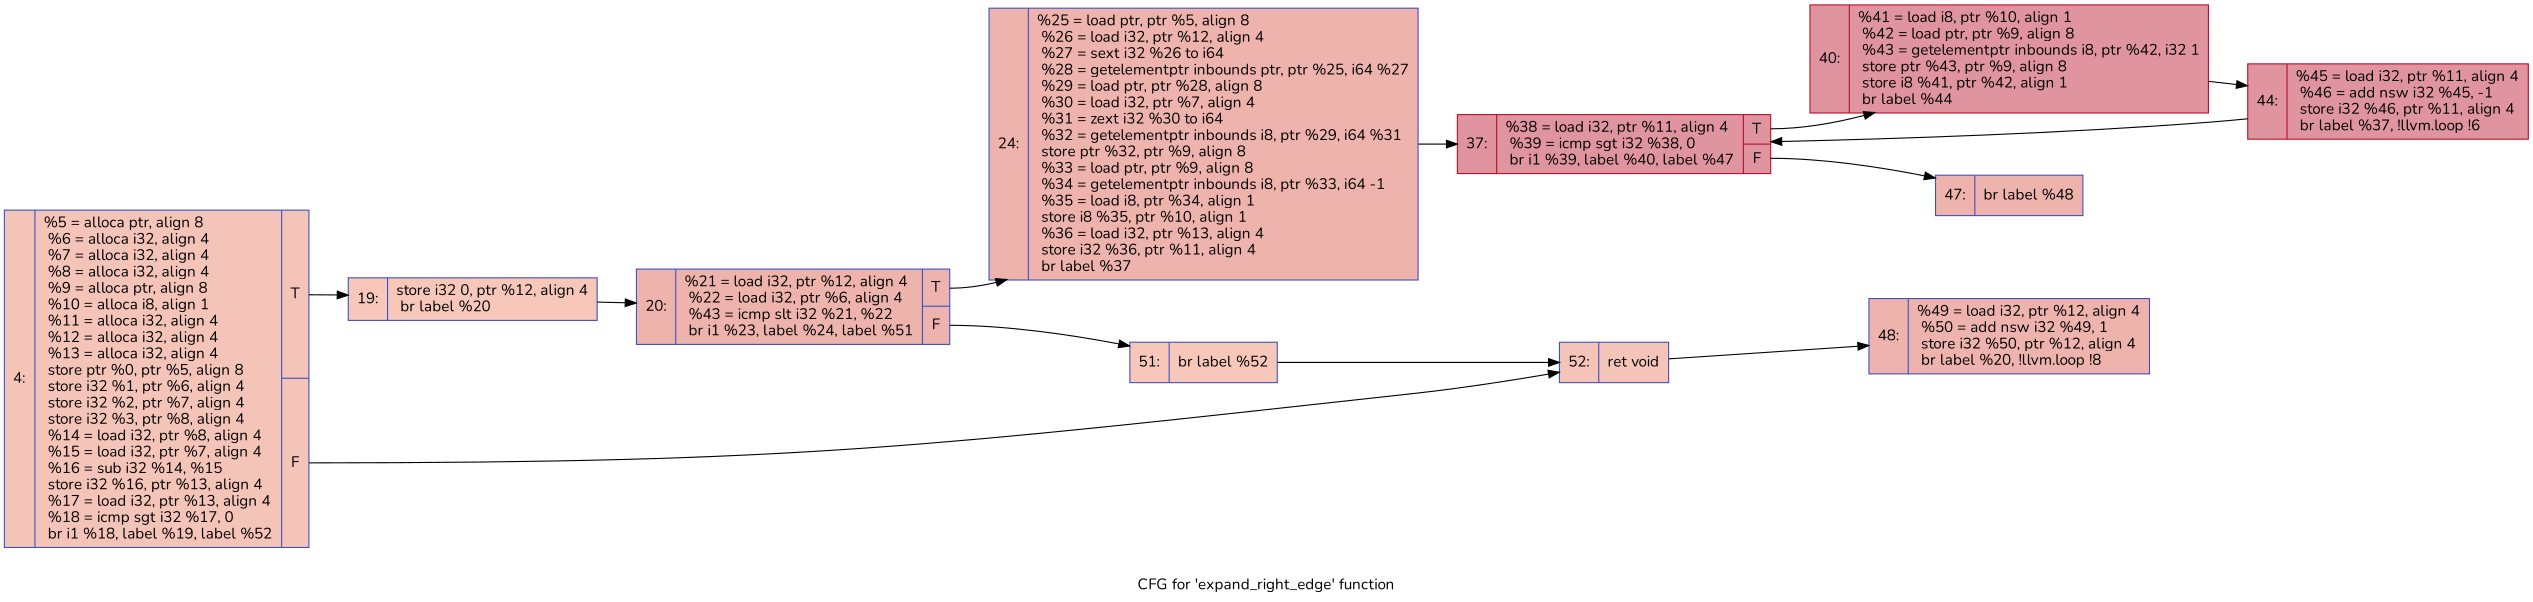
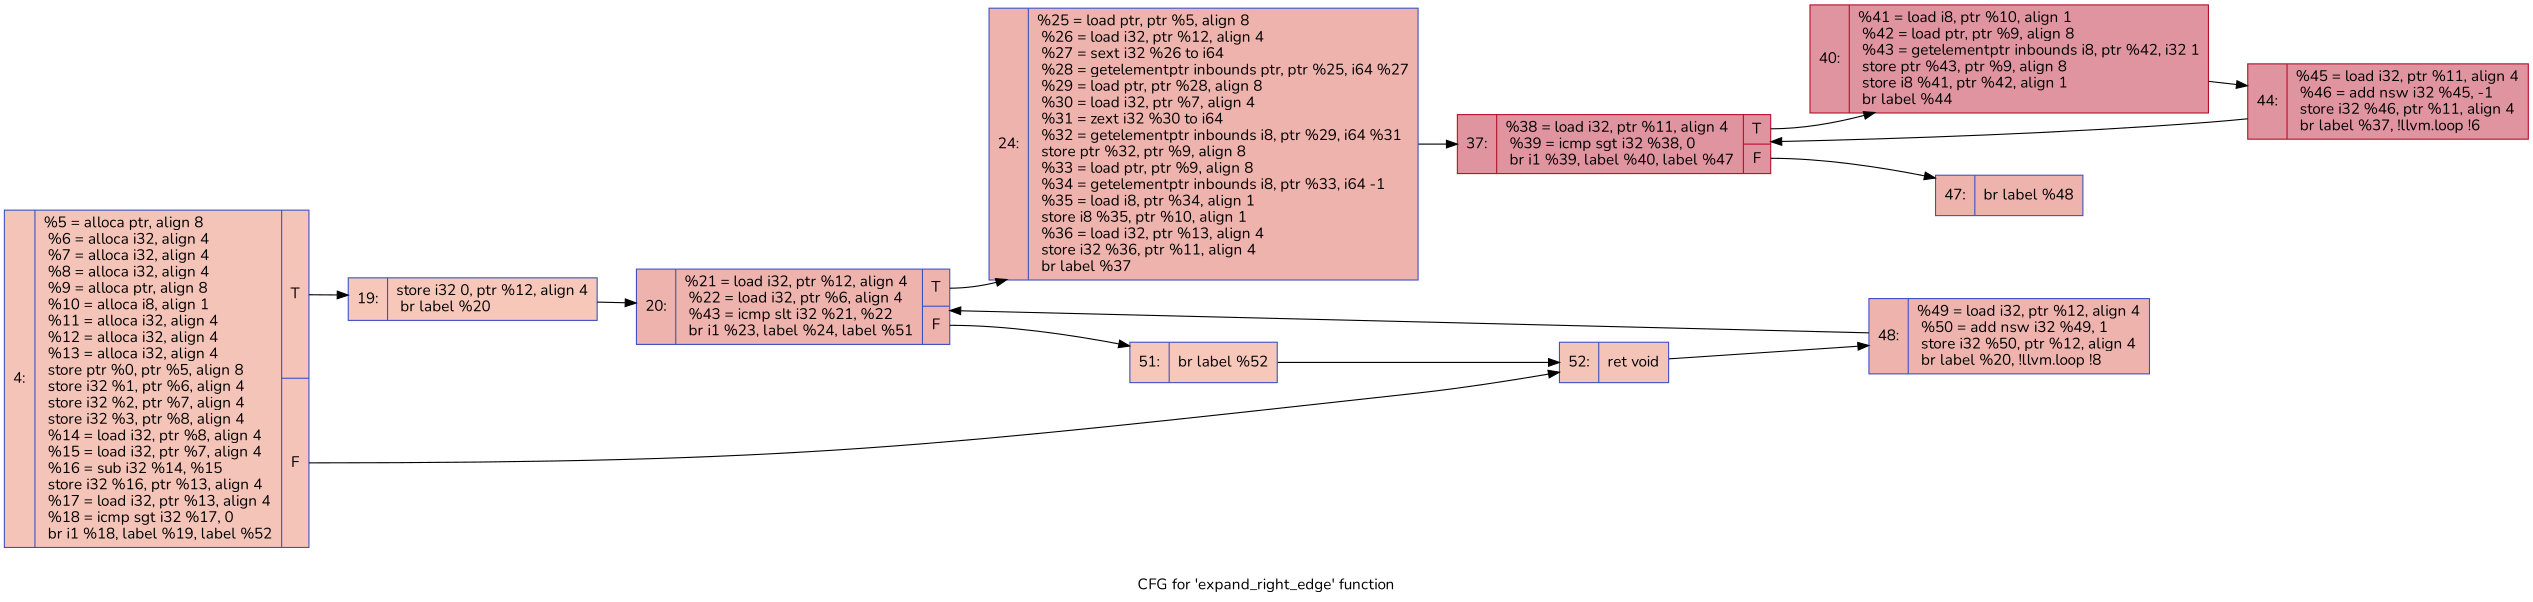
  digraph {
    fontname=Nunito
    label="CFG for 'expand_right_edge' function"
    rankdir=LR
    node [color="#3d50c3ff" fillcolor="#d6524470" fontname=Nunito shape=record style=filled]
    edge [fontname=Nunito]
    n1 [fillcolor="#e97a5f70" label="{4:\l|  %5 = alloca ptr, align 8\l  %6 = alloca i32, align 4\l  %7 = alloca i32, align 4\l  %8 = alloca i32, align 4\l  %9 = alloca ptr, align 8\l  %10 = alloca i8, align 1\l  %11 = alloca i32, align 4\l  %12 = alloca i32, align 4\l  %13 = alloca i32, align 4\l  store ptr %0, ptr %5, align 8\l  store i32 %1, ptr %6, align 4\l  store i32 %2, ptr %7, align 4\l  store i32 %3, ptr %8, align 4\l  %14 = load i32, ptr %8, align 4\l  %15 = load i32, ptr %7, align 4\l  %16 = sub i32 %14, %15\l  store i32 %16, ptr %13, align 4\l  %17 = load i32, ptr %13, align 4\l  %18 = icmp sgt i32 %17, 0\l  br i1 %18, label %19, label %52\l|{<s0>T|<s1>F}}"]
    n2 [fillcolor="#ec7f6370" label="{19:\l|  store i32 0, ptr %12, align 4\l  br label %20\l}"]
    n3 [fillcolor="#e97a5f70" label="{52:\l|  ret void\l}"]
    n4 [label="{20:\l|  %21 = load i32, ptr %12, align 4\l  %22 = load i32, ptr %6, align 4\l  %43 = icmp slt i32 %21, %22\l  br i1 %23, label %24, label %51\l|{<s0>T|<s1>F}}"]
    n5 [label="{48:\l|  %49 = load i32, ptr %12, align 4\l  %50 = add nsw i32 %49, 1\l  store i32 %50, ptr %12, align 4\l  br label %20, !llvm.loop !8\l}"]
    n6 [label="{24:\l|  %25 = load ptr, ptr %5, align 8\l  %26 = load i32, ptr %12, align 4\l  %27 = sext i32 %26 to i64\l  %28 = getelementptr inbounds ptr, ptr %25, i64 %27\l  %29 = load ptr, ptr %28, align 8\l  %30 = load i32, ptr %7, align 4\l  %31 = zext i32 %30 to i64\l  %32 = getelementptr inbounds i8, ptr %29, i64 %31\l  store ptr %32, ptr %9, align 8\l  %33 = load ptr, ptr %9, align 8\l  %34 = getelementptr inbounds i8, ptr %33, i64 -1\l  %35 = load i8, ptr %34, align 1\l  store i8 %35, ptr %10, align 1\l  %36 = load i32, ptr %13, align 4\l  store i32 %36, ptr %11, align 4\l  br label %37\l}"]
    n7 [fillcolor="#ec7f6370" label="{51:\l|  br label %52\l}"]
    n8 [color="#b70d28ff" fillcolor="#b70d2870" label="{37:\l|  %38 = load i32, ptr %11, align 4\l  %39 = icmp sgt i32 %38, 0\l  br i1 %39, label %40, label %47\l|{<s0>T|<s1>F}}"]
    n9 [color="#b70d28ff" fillcolor="#b70d2870" label="{40:\l|  %41 = load i8, ptr %10, align 1\l  %42 = load ptr, ptr %9, align 8\l  %43 = getelementptr inbounds i8, ptr %42, i32 1\l  store ptr %43, ptr %9, align 8\l  store i8 %41, ptr %42, align 1\l  br label %44\l}"]
    n10 [label="{47:\l|  br label %48\l}"]
    n11 [color="#b70d28ff" fillcolor="#b70d2870" label="{44:\l|  %45 = load i32, ptr %11, align 4\l  %46 = add nsw i32 %45, -1\l  store i32 %46, ptr %11, align 4\l  br label %37, !llvm.loop !6\l}"]
    n1 -> n2 [tailport=s0]
    n1 -> n3 [tailport=s1]
    n2 -> n4
    n3 -> n5
    n4 -> n6 [tailport=s0]
    n4 -> n7 [tailport=s1]
+   n5 -> n4
    n6 -> n8
    n7 -> n3
    n8 -> n9 [tailport=s0]
    n8 -> n10 [tailport=s1]
    n9 -> n11
    n11 -> n8
  }
